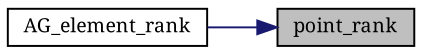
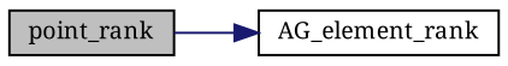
  digraph {
    rankdir=LR
    fontname="Noto Serif"
    node [color=black fontname="Noto Serif" fontsize=10 shape=record style=filled]
    n1 [fillcolor=grey75 fontcolor=black height=0.2 label=point_rank width=0.4]
    n2 [fillcolor=white height=0.2 label=AG_element_rank width=0.4]
-   n2 -> n1 [color=midnightblue fontname="Noto Serif" fontsize=10 labelfontname=Helvetica labelfontsize=10 style=solid]
+   n1 -> n2 [color=midnightblue fontname="Noto Serif" fontsize=10 labelfontname=Helvetica labelfontsize=10 style=solid]
  }
